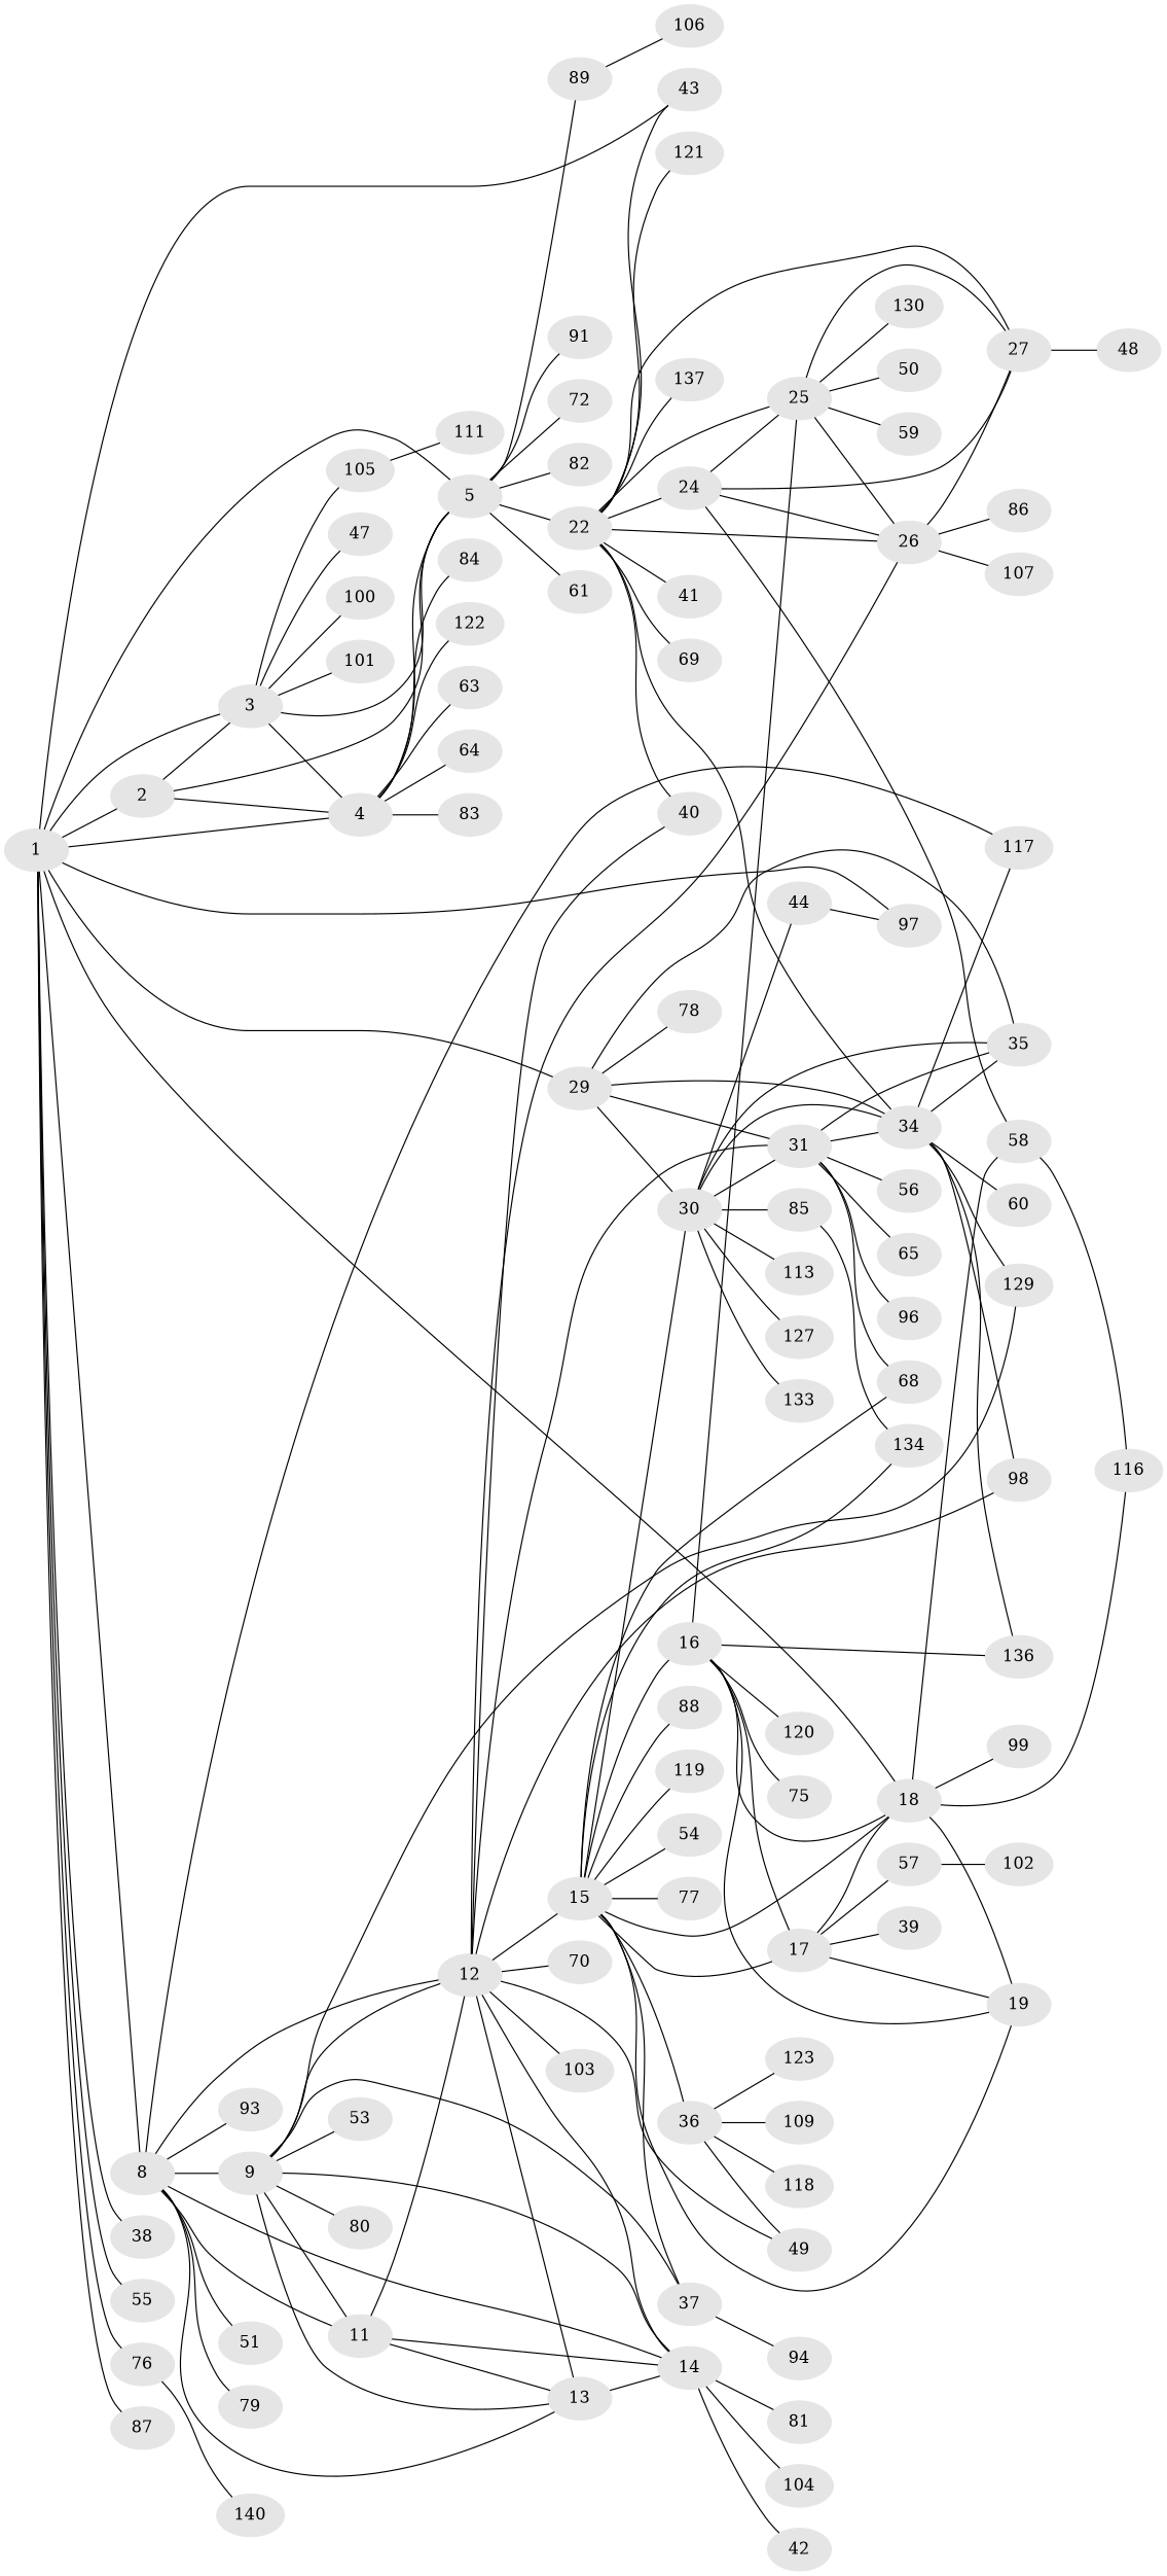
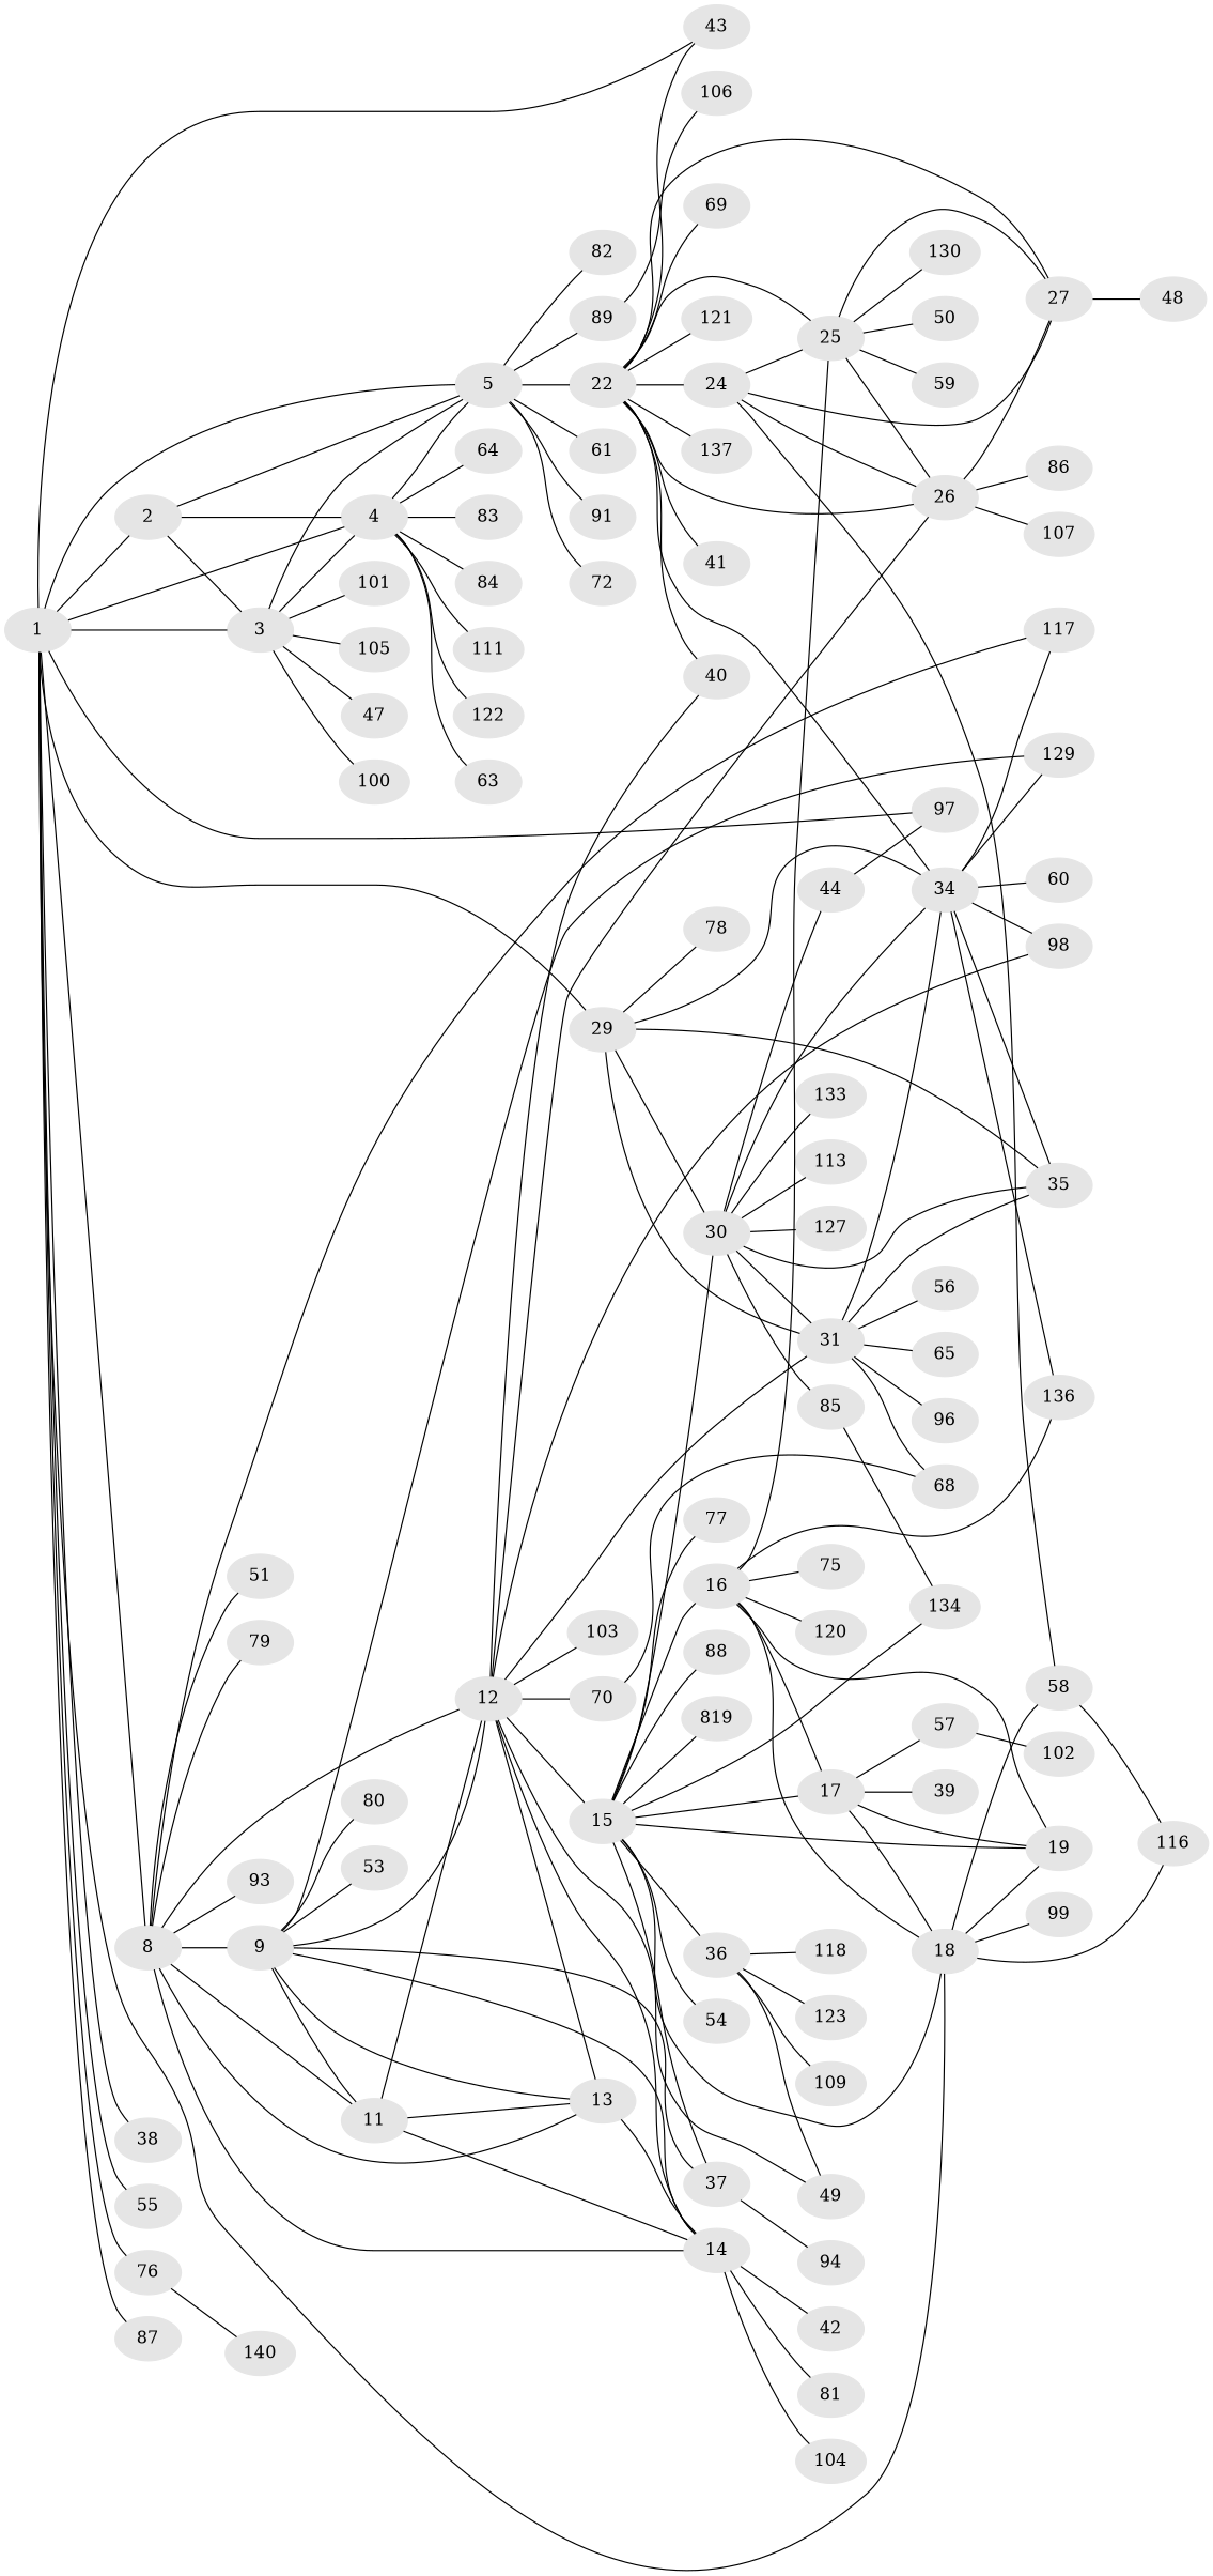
  graph {
    rankdir=LR
    node [color=gray90 style=filled]
    1 [super="+6"]
    2 [super="+7"]
    3 [super="+91"]
    4 [super="+45"]
    5 [super="+108"]
    8 [super="+10"]
    18
    29
    38
    43
    55
    76
    87 [super="+95"]
    97
    47
    100
    101
    105
    63
    64
    83 [super="+139"]
    84
    111
    122
    22 [super="+23"]
    61
    n27 [label=91]
    72
    82
    89 [super="+126"]
    9 [super="+124"]
    11 [super="+131"]
    12 [super="+90"]
    13
    14 [super="+74"]
    51
    79
    93
    117
    19 [super="+67"]
    58
    99
    116
    31 [super="+32"]
    30 [super="+33"]
    34 [super="+46"]
    35 [super="+132"]
    78
    140
    40 [super="+62"]
    26 [super="+28"]
    25 [super="+66"]
    24
    27 [super="+110"]
    41
    69 [super="+135"]
    121
    137
    106
    37 [super="+114"]
    53
    80
    129
    15 [super="+21"]
    49
    70
    98
    103
    42 [super="+73"]
    81
    104
    94
    16 [super="+52"]
    17 [super="+20"]
    36 [super="+125"]
    54
    68
    77
    88
-   119
+   119 [label=819]
    134
    86
    107
    56
    65
    96
    75
    120
    136
    39
    57 [super="+92"]
    44
    85
    113
    127
    133
    109
    118
    123 [super="+138"]
    50 [super="+115"]
    59
    130
    102
    48
    60 [super="+128"]
    1 -- 2 [weight=4]
    1 -- 3 [weight=2]
    1 -- 4 [weight=2]
    1 -- 5 [weight=2]
    1 -- 8
    1 -- 18
    1 -- 29
    1 -- 38
    1 -- 43
    1 -- 55
    1 -- 76
    1 -- 87
    1 -- 97
    2 -- 3 [weight=2]
    2 -- 4 [weight=2]
    2 -- 5 [weight=2]
    3 -- 4
    3 -- 5
    3 -- 47
    3 -- 100
    3 -- 101
    3 -- 105
    4 -- 5
    4 -- 63
    4 -- 64
    4 -- 83
    4 -- 84
-   105 -- 111
+   4 -- 111
    4 -- 122
    5 -- 22
    5 -- 61
    5 -- n27
    5 -- 72
    5 -- 82
    5 -- 89
    8 -- 9 [weight=2]
    8 -- 11 [weight=2]
    8 -- 12 [weight=2]
    8 -- 13 [weight=2]
    8 -- 14 [weight=2]
    8 -- 51
    8 -- 79
    8 -- 93
    8 -- 117
    18 -- 19
    18 -- 58
    18 -- 99
    18 -- 116
    29 -- 31 [weight=2]
    29 -- 30 [weight=2]
    29 -- 34
    29 -- 35
    29 -- 78
    76 -- 140
    22 -- 43
    22 -- 34
    22 -- 40
    22 -- 26 [weight=4]
    22 -- 25 [weight=2]
    22 -- 24 [weight=2]
    22 -- 27 [weight=2]
    22 -- 41
    22 -- 69
    22 -- 121
    22 -- 137
    89 -- 106
    9 -- 11
    9 -- 12
    9 -- 13
    9 -- 14
    9 -- 37
    9 -- 53
    9 -- 80
    9 -- 129
    11 -- 12
    11 -- 13
    11 -- 14
    12 -- 13
    12 -- 14
    12 -- 31
    12 -- 40
    12 -- 26
    12 -- 15
    12 -- 49
    12 -- 70
    12 -- 98
    12 -- 103
    13 -- 14
    14 -- 42
    14 -- 81
    14 -- 104
    58 -- 116
    31 -- 34 [weight=2]
    31 -- 35 [weight=2]
    31 -- 68
    31 -- 56
    31 -- 65
    31 -- 96
    30 -- 31 [weight=4]
    30 -- 34 [weight=2]
    30 -- 35 [weight=2]
    30 -- 44
    30 -- 85
    30 -- 113
    30 -- 127
    30 -- 133
    34 -- 117
    34 -- 35
    34 -- 129
    34 -- 98
    34 -- 136
    34 -- 60
    26 -- 27 [weight=2]
    26 -- 86
    26 -- 107
    25 -- 26 [weight=2]
    25 -- 27
    25 -- 50
    25 -- 59
    25 -- 130
    24 -- 58
    24 -- 26 [weight=2]
    24 -- 25
    24 -- 27
    27 -- 48
    37 -- 94
    15 -- 18 [weight=2]
    15 -- 19 [weight=2]
    15 -- 30
    15 -- 37
    15 -- 16 [weight=2]
    15 -- 17 [weight=4]
    15 -- 36
    15 -- 54
-   15 -- 68
+   70 -- 68
    15 -- 77
    15 -- 88
    15 -- 119
    15 -- 134
    16 -- 18
    16 -- 19
    16 -- 25
    16 -- 17 [weight=2]
    16 -- 75
    16 -- 120
    16 -- 136
    17 -- 18 [weight=2]
    17 -- 19 [weight=2]
    17 -- 39
    17 -- 57
    36 -- 49
    36 -- 109
    36 -- 118
    36 -- 123
    57 -- 102
    44 -- 97
    85 -- 134
  }
